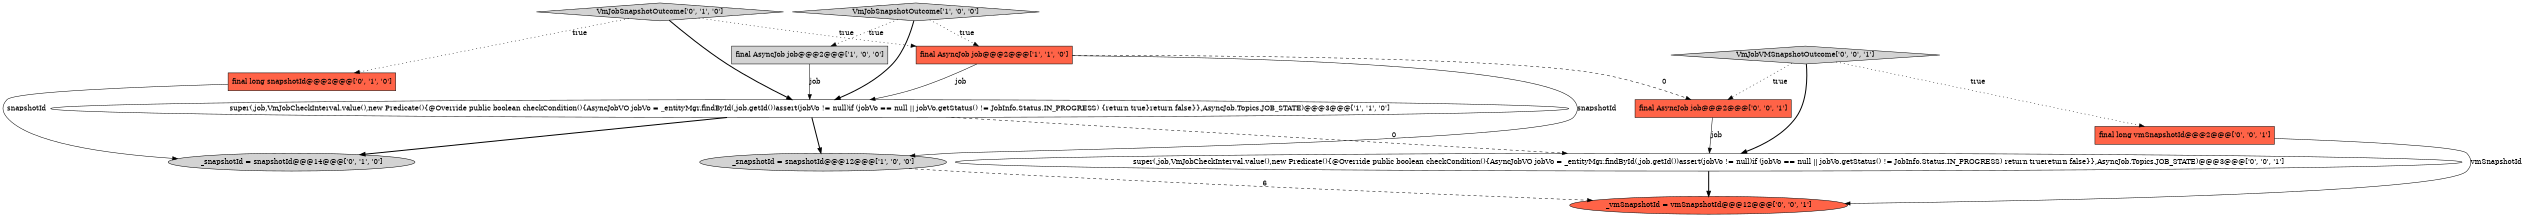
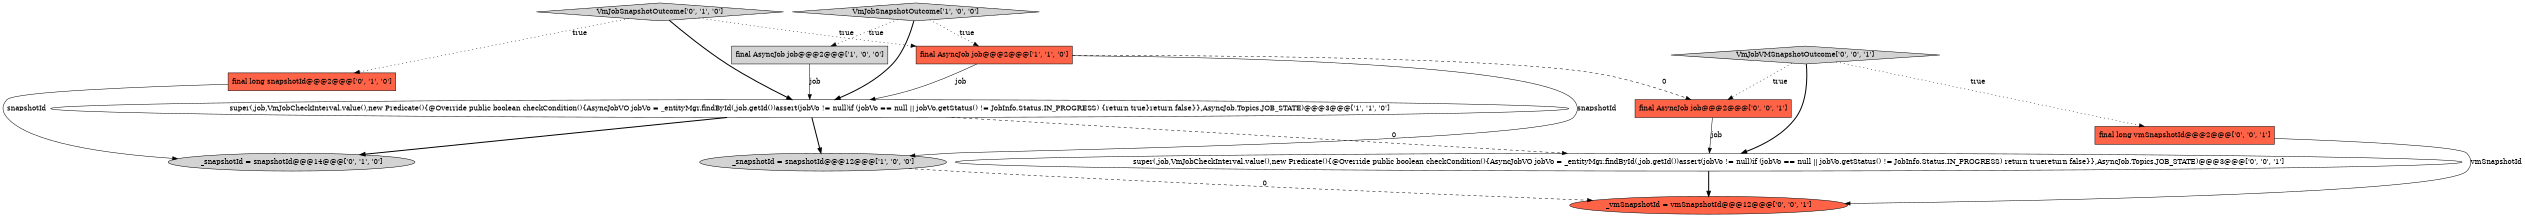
  digraph {
    node [fillcolor=lightgray shape=ellipse style=filled]
    edge [style=bold]
    n1 [fillcolor=white label="super(,job,VmJobCheckInterval.value(),new Predicate(){@Override public boolean checkCondition(){AsyncJobVO jobVo = _entityMgr.findById(,job.getId())assert(jobVo != null)if (jobVo == null || jobVo.getStatus() != JobInfo.Status.IN_PROGRESS) return truereturn false}},AsyncJob.Topics.JOB_STATE)@@@3@@@['0', '0', '1']"]
    n2 [fillcolor=tomato label="_vmSnapshotId = vmSnapshotId@@@12@@@['0', '0', '1']"]
    n3 [label="VmJobSnapshotOutcome['1', '0', '0']" shape=diamond]
    n4 [fillcolor=white label="super(,job,VmJobCheckInterval.value(),new Predicate(){@Override public boolean checkCondition(){AsyncJobVO jobVo = _entityMgr.findById(,job.getId())assert(jobVo != null)if (jobVo == null || jobVo.getStatus() != JobInfo.Status.IN_PROGRESS) {return true}return false}},AsyncJob.Topics.JOB_STATE)@@@3@@@['1', '1', '0']"]
    n5 [label="final AsyncJob job@@@2@@@['1', '0', '0']" shape=box]
    n6 [fillcolor=tomato label="final AsyncJob job@@@2@@@['1', '1', '0']" shape=box]
    n7 [label="_snapshotId = snapshotId@@@12@@@['1', '0', '0']"]
    n8 [label="_snapshotId = snapshotId@@@14@@@['0', '1', '0']"]
    n9 [fillcolor=tomato label="final AsyncJob job@@@2@@@['0', '0', '1']" shape=box]
    n10 [label="VmJobVMSnapshotOutcome['0', '0', '1']" shape=diamond]
    n11 [fillcolor=tomato label="final long vmSnapshotId@@@2@@@['0', '0', '1']" shape=box]
    n12 [fillcolor=tomato label="final long snapshotId@@@2@@@['0', '1', '0']" shape=box]
    n13 [label="VmJobSnapshotOutcome['0', '1', '0']" shape=diamond]
    n1 -> n2
    n3 -> n4
    n3 -> n5 [label=true style=dotted]
    n3 -> n6 [label=true style=dotted]
    n4 -> n1 [label=0 style=dashed]
    n4 -> n7
    n4 -> n8
    n5 -> n4 [label=job style=solid]
    n6 -> n4 [label=job style=solid]
    n6 -> n7 [label=snapshotId style=solid]
    n6 -> n9 [label=0 style=dashed]
-   n7 -> n2 [label=6 style=dashed]
+   n7 -> n2 [label=0 style=dashed]
    n9 -> n1 [label=job style=solid]
    n10 -> n1
    n10 -> n9 [label=true style=dotted]
    n10 -> n11 [label=true style=dotted]
    n11 -> n2 [label=vmSnapshotId style=solid]
    n12 -> n8 [label=snapshotId style=solid]
    n13 -> n4
    n13 -> n6 [label=true style=dotted]
    n13 -> n12 [label=true style=dotted]
  }
